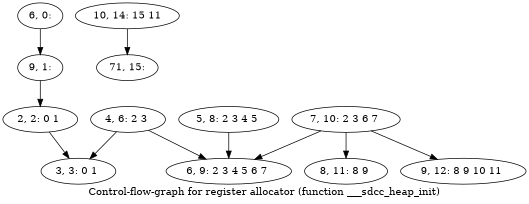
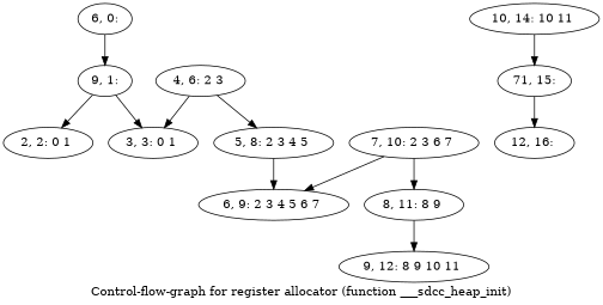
  digraph {
    label="Control-flow-graph for register allocator (function ___sdcc_heap_init)"
    n1 [label="6, 0:"]
    n2 [label="9, 1:"]
    n3 [label="2, 2: 0 1 "]
    n4 [label="3, 3: 0 1 "]
    n5 [label="4, 6: 2 3 "]
    n6 [label="5, 8: 2 3 4 5 "]
    n7 [label="6, 9: 2 3 4 5 6 7 "]
    n8 [label="7, 10: 2 3 6 7 "]
    n9 [label="8, 11: 8 9 "]
    n10 [label="9, 12: 8 9 10 11 "]
-   n11 [label="10, 14: 15 11"]
+   n11 [label="10, 14: 10 11 "]
    n12 [label="71, 15:"]
+   n13 [label="12, 16: "]
    n1 -> n2
    n2 -> n3
-   n3 -> n4
+   n2 -> n4
    n5 -> n4
-   n5 -> n7
+   n5 -> n6
    n6 -> n7
    n8 -> n7
    n8 -> n9
-   n8 -> n10
+   n9 -> n10
    n11 -> n12
+   n12 -> n13
  }
